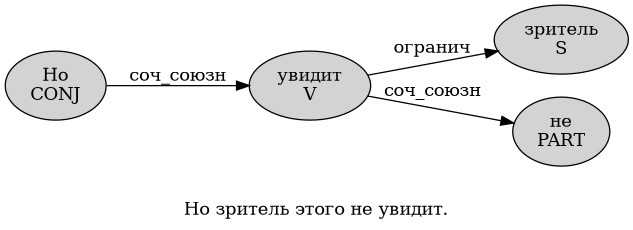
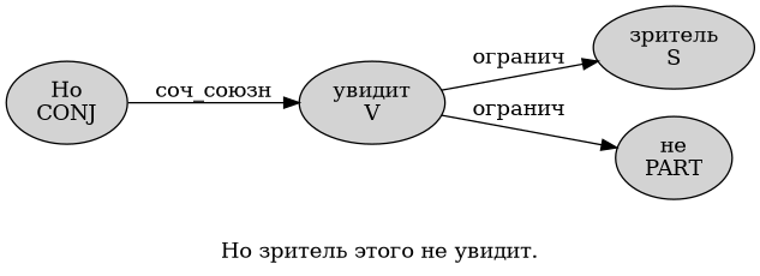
  digraph {
    label="Но зритель этого не увидит."
    rankdir=LR
    node [fillcolor=lightgray penwidth=1 shape=ellipse style=filled]
    n1 [label="Но\nCONJ"]
    n2 [label="увидит\nV"]
    n3 [label="зритель\nS"]
    n4 [label="не\nPART"]
    n1 -> n2 [label="соч_союзн"]
    n2 -> n3 [label="огранич"]
-   n2 -> n4 [label="соч_союзн"]
+   n2 -> n4 [label="огранич"]
  }
